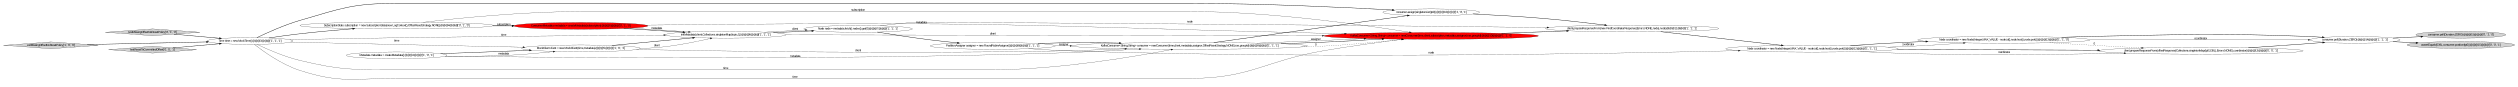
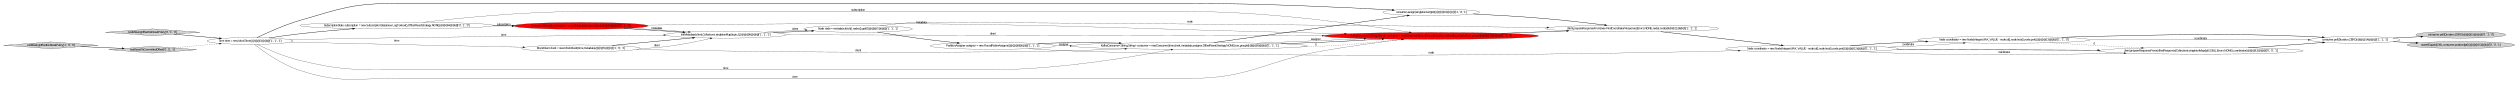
  digraph {
    fontname="Liberation Sans"
    rankdir=LR
    node [fillcolor=white fontname="Liberation Sans" shape=ellipse style=filled]
    edge [fontname="Liberation Sans" style=bold]
    n1 [label="Node coordinator = new Node(Integer.MAX_VALUE - node.id(),node.host(),node.port())@@@13@@@['1', '1', '0']"]
    n2 [label="consumer.poll(Duration.ZERO)@@@14@@@['1', '1', '1']"]
    n3 [label="client.prepareResponseFrom(offsetResponse(Collections.singletonMap(tp0,539L),Errors.NONE),coordinator)@@@13@@@['0', '0', '1']"]
    n4 [fillcolor=lightgray label="consumer.poll(Duration.ZERO)@@@15@@@['0', '1', '0']"]
    n5 [fillcolor=lightgray label="assertEquals(539L,consumer.position(tp0))@@@15@@@['0', '0', '1']"]
    n6 [fillcolor=red label="ConsumerMetadata metadata = createMetadata(subscription)@@@5@@@['0', '1', '0']"]
    n7 [label="initMetadata(client,Collections.singletonMap(topic,1))@@@6@@@['1', '1', '1']"]
    n8 [fillcolor=red label="KafkaConsumer<String,String> consumer = newConsumer(time,client,subscription,metadata,assignor,true,groupId)@@@10@@@['0', '1', '0']"]
    n9 [label="Node node = metadata.fetch().nodes().get(0)@@@7@@@['1', '1', '1']"]
    n10 [label="client.prepareResponseFrom(new FindCoordinatorResponse(Errors.NONE,node),node)@@@11@@@['1', '1', '1']"]
    n11 [label="Time time = new MockTime()@@@3@@@['1', '1', '1']"]
    n12 [label="SubscriptionState subscription = new SubscriptionState(new LogContext(),OffsetResetStrategy.NONE)@@@4@@@['0', '1', '0']"]
    n13 [label="MockClient client = new MockClient(time,metadata)@@@5@@@['1', '0', '1']"]
    n14 [label="KafkaConsumer<String,String> consumer = newConsumer(time,client,metadata,assignor,OffsetResetStrategy.NONE,true,groupId)@@@9@@@['1', '1', '1']"]
    n15 [label="consumer.assign(singletonList(tp0))@@@10@@@['1', '0', '1']"]
-   n16 [label="Metadata metadata = createMetadata()@@@4@@@['1', '0', '1']"]
    n17 [label="PartitionAssignor assignor = new RoundRobinAssignor()@@@8@@@['1', '1', '1']"]
    n18 [label="Node coordinator = new Node(Integer.MAX_VALUE - node.id(),node.host(),node.port())@@@12@@@['1', '1', '1']"]
    n19 [fillcolor=lightgray label="testMissingOffsetNoResetPolicy['0', '1', '0']" shape=diamond]
    n20 [fillcolor=lightgray label="testMissingOffsetNoResetPolicy['1', '0', '0']" shape=diamond]
    n21 [fillcolor=lightgray label="testResetToCommittedOffset['0', '0', '1']" shape=diamond]
    n1 -> n2 [label=coordinator style=solid]
    n1 -> n2
    n1 -> n3 [label=0 style=dashed]
    n2 -> n4
    n2 -> n5
    n3 -> n2
    n6 -> n7 [label=metadata style=solid]
    n6 -> n7
    n6 -> n8 [label=metadata style=solid]
    n7 -> n8 [label=client style=solid]
    n7 -> n9 [label=client style=solid]
    n7 -> n9
    n8 -> n10
    n9 -> n10 [label="node" style=solid]
    n9 -> n17
    n10 -> n18
    n11 -> n7 [label=time style=solid]
    n11 -> n8 [label=time style=solid]
    n11 -> n12
    n11 -> n13 [label=time style=solid]
    n11 -> n14 [label=time style=solid]
    n11 -> n15
    n12 -> n6 [label=subscription style=solid]
    n12 -> n6
    n12 -> n8 [label=subscription style=solid]
    n13 -> n7 [label=client style=solid]
    n13 -> n7
    n13 -> n14 [label=client style=solid]
    n14 -> n8
    n14 -> n8 [label=0 style=dashed]
    n14 -> n8 [label=assignor style=solid]
    n14 -> n15
    n15 -> n10
-   n16 -> n13 [label=metadata style=solid]
-   n16 -> n13
-   n16 -> n14 [label=metadata style=solid]
    n17 -> n14 [label=assignor style=solid]
    n17 -> n14
    n17 -> n18 [label="node" style=solid]
    n18 -> n1
    n18 -> n1 [label=coordinator style=solid]
    n18 -> n3
    n18 -> n3 [label=coordinator style=solid]
    n19 -> n11
-   n20 -> n11
-   n21 -> n11
+   n20 -> n21
+   n21 -> n11 [style=dashed]
  }
